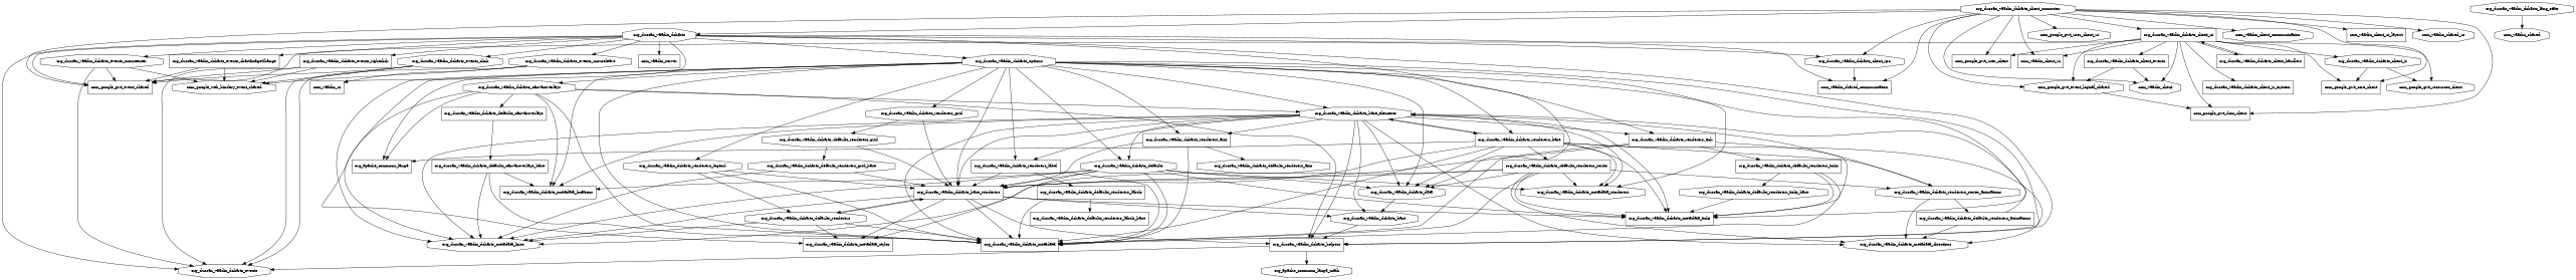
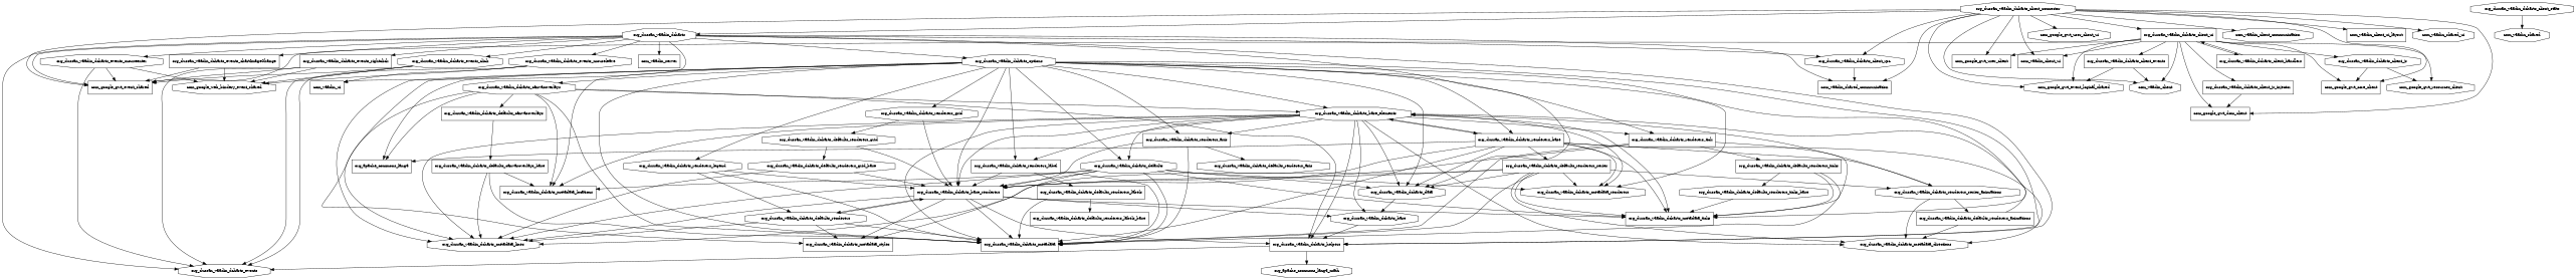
  digraph {
    node [fontsize=10.0 shape=octagon]
    com_google_gwt_event_shared [shape=box]
    org_dussan_vaadin_dcharts
    com_vaadin_server [shape=box]
    com_vaadin_shared_communication [shape=box]
    com_vaadin_ui [shape=box]
    org_dussan_vaadin_dcharts_client_rpc
    org_dussan_vaadin_dcharts_data
    org_dussan_vaadin_dcharts_events
    org_dussan_vaadin_dcharts_events_chartImageChange [shape=box]
    org_dussan_vaadin_dcharts_events_click
    org_dussan_vaadin_dcharts_events_mouseenter
    org_dussan_vaadin_dcharts_events_mouseleave
    org_dussan_vaadin_dcharts_events_rightclick [shape=box]
    org_dussan_vaadin_dcharts_helpers [shape=box]
    org_dussan_vaadin_dcharts_options
    org_dussan_vaadin_dcharts_base
    com_google_web_bindery_event_shared
    org_apache_commons_lang3_math
    org_dussan_vaadin_dcharts_base_elements
    org_dussan_vaadin_dcharts_base_renderers [shape=box]
    org_dussan_vaadin_dcharts_defaults
    org_dussan_vaadin_dcharts_metadata [shape=box]
    org_dussan_vaadin_dcharts_metadata_lines
    org_dussan_vaadin_dcharts_metadata_locations [shape=box]
    org_dussan_vaadin_dcharts_metadata_renderers
    org_dussan_vaadin_dcharts_metadata_ticks [shape=box]
    org_dussan_vaadin_dcharts_renderers_axis [shape=box]
    org_dussan_vaadin_dcharts_renderers_label [shape=box]
    n29 [label=org_dussan_vaadin_dcharts_renderers_base shape=box]
    org_dussan_vaadin_dcharts_renderers_tick [shape=box]
    org_dussan_vaadin_dcharts_metadata_styles [shape=box]
    org_dussan_vaadin_dcharts_canvasoverlays
    org_apache_commons_lang3 [shape=box]
    org_dussan_vaadin_dcharts_renderers_grid
    org_dussan_vaadin_dcharts_renderers_legend
    org_dussan_vaadin_dcharts_metadata_directions
    org_dussan_vaadin_dcharts_defaults_renderers
    org_dussan_vaadin_dcharts_defaults_renderers_axis
    org_dussan_vaadin_dcharts_defaults_renderers_labels [shape=box]
    org_dussan_vaadin_dcharts_defaults_renderers_series [shape=box]
    org_dussan_vaadin_dcharts_renderers_series_animations
    org_dussan_vaadin_dcharts_defaults_renderers_ticks [shape=box]
    org_dussan_vaadin_dcharts_defaults_canvasoverlays [shape=box]
    org_dussan_vaadin_dcharts_defaults_renderers_grid
    org_dussan_vaadin_dcharts_defaults_renderers_labels_base [shape=box]
    org_dussan_vaadin_dcharts_defaults_renderers_animations [shape=box]
    org_dussan_vaadin_dcharts_defaults_renderers_ticks_base
    org_dussan_vaadin_dcharts_defaults_canvasoverlays_base [shape=box]
    org_dussan_vaadin_dcharts_client_connector
    com_google_gwt_core_client [shape=box]
    com_google_gwt_dom_client [shape=box]
    com_google_gwt_event_logical_shared
    com_google_gwt_user_client [shape=box]
    com_google_gwt_user_client_ui
    com_vaadin_client
    com_vaadin_client_communication
    com_vaadin_client_ui [shape=box]
    com_vaadin_client_ui_layout [shape=box]
    com_vaadin_shared_ui
    org_dussan_vaadin_dcharts_client_ui [shape=box]
    org_dussan_vaadin_dcharts_client_events [shape=box]
    org_dussan_vaadin_dcharts_client_handlers [shape=box]
    org_dussan_vaadin_dcharts_client_js
    com_google_gwt_resources_client
    org_dussan_vaadin_dcharts_client_js_injector [shape=box]
-   org_dussan_vaadin_dcharts_client_state [label=org_dussan_vaadin_dcharts_lang_state]
+   org_dussan_vaadin_dcharts_client_state
    com_vaadin_shared
    org_dussan_vaadin_dcharts_defaults_renderers_grid_base
    org_dussan_vaadin_dcharts -> com_google_gwt_event_shared
    org_dussan_vaadin_dcharts -> com_vaadin_server
    org_dussan_vaadin_dcharts -> com_vaadin_shared_communication
    org_dussan_vaadin_dcharts -> com_vaadin_ui
    org_dussan_vaadin_dcharts -> org_dussan_vaadin_dcharts_client_rpc
    org_dussan_vaadin_dcharts -> org_dussan_vaadin_dcharts_data
    org_dussan_vaadin_dcharts -> org_dussan_vaadin_dcharts_events
    org_dussan_vaadin_dcharts -> org_dussan_vaadin_dcharts_events_chartImageChange
    org_dussan_vaadin_dcharts -> org_dussan_vaadin_dcharts_events_click
    org_dussan_vaadin_dcharts -> org_dussan_vaadin_dcharts_events_mouseenter
    org_dussan_vaadin_dcharts -> org_dussan_vaadin_dcharts_events_mouseleave
    org_dussan_vaadin_dcharts -> org_dussan_vaadin_dcharts_events_rightclick
    org_dussan_vaadin_dcharts -> org_dussan_vaadin_dcharts_helpers
    org_dussan_vaadin_dcharts -> org_dussan_vaadin_dcharts_options
    org_dussan_vaadin_dcharts_client_rpc -> com_vaadin_shared_communication
    org_dussan_vaadin_dcharts_data -> org_dussan_vaadin_dcharts_base
    org_dussan_vaadin_dcharts_events_chartImageChange -> com_google_gwt_event_shared
    org_dussan_vaadin_dcharts_events_chartImageChange -> com_google_web_bindery_event_shared
    org_dussan_vaadin_dcharts_events_click -> com_google_gwt_event_shared
    org_dussan_vaadin_dcharts_events_click -> org_dussan_vaadin_dcharts_events
    org_dussan_vaadin_dcharts_events_click -> com_google_web_bindery_event_shared
    org_dussan_vaadin_dcharts_events_mouseenter -> com_google_gwt_event_shared
    org_dussan_vaadin_dcharts_events_mouseenter -> org_dussan_vaadin_dcharts_events
    org_dussan_vaadin_dcharts_events_mouseenter -> com_google_web_bindery_event_shared
    org_dussan_vaadin_dcharts_events_mouseleave -> com_vaadin_ui
    org_dussan_vaadin_dcharts_events_mouseleave -> org_dussan_vaadin_dcharts_events
    org_dussan_vaadin_dcharts_events_mouseleave -> com_google_web_bindery_event_shared
    org_dussan_vaadin_dcharts_events_rightclick -> com_google_gwt_event_shared
    org_dussan_vaadin_dcharts_events_rightclick -> org_dussan_vaadin_dcharts_events
    org_dussan_vaadin_dcharts_events_rightclick -> com_google_web_bindery_event_shared
    org_dussan_vaadin_dcharts_helpers -> org_dussan_vaadin_dcharts_events
    org_dussan_vaadin_dcharts_helpers -> org_apache_commons_lang3_math
    org_dussan_vaadin_dcharts_options -> org_dussan_vaadin_dcharts_data
    org_dussan_vaadin_dcharts_options -> org_dussan_vaadin_dcharts_helpers
    org_dussan_vaadin_dcharts_options -> org_dussan_vaadin_dcharts_base_elements
    org_dussan_vaadin_dcharts_options -> org_dussan_vaadin_dcharts_base_renderers
    org_dussan_vaadin_dcharts_options -> org_dussan_vaadin_dcharts_defaults
    org_dussan_vaadin_dcharts_options -> org_dussan_vaadin_dcharts_metadata
    org_dussan_vaadin_dcharts_options -> org_dussan_vaadin_dcharts_metadata_lines
    org_dussan_vaadin_dcharts_options -> org_dussan_vaadin_dcharts_metadata_locations
    org_dussan_vaadin_dcharts_options -> org_dussan_vaadin_dcharts_metadata_renderers
    org_dussan_vaadin_dcharts_options -> org_dussan_vaadin_dcharts_metadata_ticks
    org_dussan_vaadin_dcharts_options -> org_dussan_vaadin_dcharts_renderers_axis
    org_dussan_vaadin_dcharts_options -> org_dussan_vaadin_dcharts_renderers_label
    org_dussan_vaadin_dcharts_options -> n29
    org_dussan_vaadin_dcharts_options -> org_dussan_vaadin_dcharts_renderers_tick
    org_dussan_vaadin_dcharts_options -> org_dussan_vaadin_dcharts_metadata_styles
    org_dussan_vaadin_dcharts_options -> org_dussan_vaadin_dcharts_canvasoverlays
    org_dussan_vaadin_dcharts_options -> org_apache_commons_lang3
    org_dussan_vaadin_dcharts_options -> org_dussan_vaadin_dcharts_renderers_grid
    org_dussan_vaadin_dcharts_options -> org_dussan_vaadin_dcharts_renderers_legend
    org_dussan_vaadin_dcharts_base -> org_dussan_vaadin_dcharts_helpers
    org_dussan_vaadin_dcharts_base_elements -> org_dussan_vaadin_dcharts_data
    org_dussan_vaadin_dcharts_base_elements -> org_dussan_vaadin_dcharts_helpers
    org_dussan_vaadin_dcharts_base_elements -> org_dussan_vaadin_dcharts_base
    org_dussan_vaadin_dcharts_base_elements -> org_dussan_vaadin_dcharts_base_renderers
    org_dussan_vaadin_dcharts_base_elements -> org_dussan_vaadin_dcharts_defaults
    org_dussan_vaadin_dcharts_base_elements -> org_dussan_vaadin_dcharts_metadata
    org_dussan_vaadin_dcharts_base_elements -> org_dussan_vaadin_dcharts_metadata_lines
    org_dussan_vaadin_dcharts_base_elements -> org_dussan_vaadin_dcharts_metadata_locations
    org_dussan_vaadin_dcharts_base_elements -> org_dussan_vaadin_dcharts_metadata_renderers
    org_dussan_vaadin_dcharts_base_elements -> org_dussan_vaadin_dcharts_metadata_ticks
    org_dussan_vaadin_dcharts_base_elements -> org_dussan_vaadin_dcharts_renderers_axis
    org_dussan_vaadin_dcharts_base_elements -> org_dussan_vaadin_dcharts_renderers_label
    org_dussan_vaadin_dcharts_base_elements -> n29
    org_dussan_vaadin_dcharts_base_elements -> org_dussan_vaadin_dcharts_renderers_tick
    org_dussan_vaadin_dcharts_base_elements -> org_dussan_vaadin_dcharts_metadata_directions
    org_dussan_vaadin_dcharts_base_renderers -> org_dussan_vaadin_dcharts_helpers
    org_dussan_vaadin_dcharts_base_renderers -> org_dussan_vaadin_dcharts_base
    org_dussan_vaadin_dcharts_base_renderers -> org_dussan_vaadin_dcharts_metadata
    org_dussan_vaadin_dcharts_base_renderers -> org_dussan_vaadin_dcharts_metadata_lines
    org_dussan_vaadin_dcharts_base_renderers -> org_dussan_vaadin_dcharts_metadata_ticks
    org_dussan_vaadin_dcharts_base_renderers -> org_dussan_vaadin_dcharts_metadata_styles
    org_dussan_vaadin_dcharts_base_renderers -> org_dussan_vaadin_dcharts_defaults_renderers
    org_dussan_vaadin_dcharts_defaults -> org_dussan_vaadin_dcharts_data
    org_dussan_vaadin_dcharts_defaults -> org_dussan_vaadin_dcharts_base_renderers
    org_dussan_vaadin_dcharts_defaults -> org_dussan_vaadin_dcharts_metadata
    org_dussan_vaadin_dcharts_defaults -> org_dussan_vaadin_dcharts_metadata_lines
    org_dussan_vaadin_dcharts_defaults -> org_dussan_vaadin_dcharts_metadata_locations
    org_dussan_vaadin_dcharts_defaults -> org_dussan_vaadin_dcharts_metadata_renderers
    org_dussan_vaadin_dcharts_defaults -> org_dussan_vaadin_dcharts_metadata_ticks
    org_dussan_vaadin_dcharts_defaults -> org_dussan_vaadin_dcharts_metadata_styles
    org_dussan_vaadin_dcharts_renderers_axis -> org_dussan_vaadin_dcharts_base_renderers
    org_dussan_vaadin_dcharts_renderers_axis -> org_dussan_vaadin_dcharts_metadata
    org_dussan_vaadin_dcharts_renderers_axis -> org_dussan_vaadin_dcharts_defaults_renderers_axis
    org_dussan_vaadin_dcharts_renderers_label -> org_dussan_vaadin_dcharts_base_renderers
    org_dussan_vaadin_dcharts_renderers_label -> org_dussan_vaadin_dcharts_metadata
    org_dussan_vaadin_dcharts_renderers_label -> org_dussan_vaadin_dcharts_defaults_renderers_labels
    n29 -> org_dussan_vaadin_dcharts_data
    n29 -> org_dussan_vaadin_dcharts_base_elements
    n29 -> org_dussan_vaadin_dcharts_base_renderers
    n29 -> org_dussan_vaadin_dcharts_metadata
    n29 -> org_dussan_vaadin_dcharts_metadata_renderers
    n29 -> org_dussan_vaadin_dcharts_metadata_ticks
    n29 -> org_apache_commons_lang3
    n29 -> org_dussan_vaadin_dcharts_metadata_directions
    n29 -> org_dussan_vaadin_dcharts_defaults_renderers_series
    n29 -> org_dussan_vaadin_dcharts_renderers_series_animations
    org_dussan_vaadin_dcharts_renderers_tick -> org_dussan_vaadin_dcharts_base_renderers
    org_dussan_vaadin_dcharts_renderers_tick -> org_dussan_vaadin_dcharts_metadata
    org_dussan_vaadin_dcharts_renderers_tick -> org_dussan_vaadin_dcharts_metadata_ticks
    org_dussan_vaadin_dcharts_renderers_tick -> org_dussan_vaadin_dcharts_defaults_renderers_ticks
    org_dussan_vaadin_dcharts_canvasoverlays -> org_dussan_vaadin_dcharts_helpers
    org_dussan_vaadin_dcharts_canvasoverlays -> org_dussan_vaadin_dcharts_base_elements
    org_dussan_vaadin_dcharts_canvasoverlays -> org_dussan_vaadin_dcharts_metadata
    org_dussan_vaadin_dcharts_canvasoverlays -> org_dussan_vaadin_dcharts_metadata_lines
    org_dussan_vaadin_dcharts_canvasoverlays -> org_dussan_vaadin_dcharts_metadata_locations
    org_dussan_vaadin_dcharts_canvasoverlays -> org_apache_commons_lang3
    org_dussan_vaadin_dcharts_canvasoverlays -> org_dussan_vaadin_dcharts_defaults_canvasoverlays
    org_dussan_vaadin_dcharts_renderers_grid -> org_dussan_vaadin_dcharts_base_renderers
    org_dussan_vaadin_dcharts_renderers_grid -> org_dussan_vaadin_dcharts_defaults_renderers_grid
    org_dussan_vaadin_dcharts_renderers_legend -> org_dussan_vaadin_dcharts_base_renderers
    org_dussan_vaadin_dcharts_renderers_legend -> org_dussan_vaadin_dcharts_metadata
    org_dussan_vaadin_dcharts_renderers_legend -> org_dussan_vaadin_dcharts_defaults_renderers
    org_dussan_vaadin_dcharts_defaults_renderers -> org_dussan_vaadin_dcharts_base_renderers
    org_dussan_vaadin_dcharts_defaults_renderers -> org_dussan_vaadin_dcharts_metadata
    org_dussan_vaadin_dcharts_defaults_renderers -> org_dussan_vaadin_dcharts_metadata_lines
    org_dussan_vaadin_dcharts_defaults_renderers -> org_dussan_vaadin_dcharts_metadata_styles
    org_dussan_vaadin_dcharts_defaults_renderers_labels -> org_dussan_vaadin_dcharts_metadata
    org_dussan_vaadin_dcharts_defaults_renderers_labels -> org_dussan_vaadin_dcharts_defaults_renderers_labels_base
    org_dussan_vaadin_dcharts_defaults_renderers_series -> org_dussan_vaadin_dcharts_data
    org_dussan_vaadin_dcharts_defaults_renderers_series -> org_dussan_vaadin_dcharts_base_renderers
    org_dussan_vaadin_dcharts_defaults_renderers_series -> org_dussan_vaadin_dcharts_metadata
    org_dussan_vaadin_dcharts_defaults_renderers_series -> org_dussan_vaadin_dcharts_metadata_lines
    org_dussan_vaadin_dcharts_defaults_renderers_series -> org_dussan_vaadin_dcharts_metadata_renderers
    org_dussan_vaadin_dcharts_defaults_renderers_series -> org_dussan_vaadin_dcharts_metadata_ticks
    org_dussan_vaadin_dcharts_defaults_renderers_series -> org_dussan_vaadin_dcharts_metadata_directions
    org_dussan_vaadin_dcharts_defaults_renderers_series -> org_dussan_vaadin_dcharts_renderers_series_animations
    org_dussan_vaadin_dcharts_renderers_series_animations -> org_dussan_vaadin_dcharts_base_elements
    org_dussan_vaadin_dcharts_renderers_series_animations -> org_dussan_vaadin_dcharts_metadata_directions
    org_dussan_vaadin_dcharts_renderers_series_animations -> org_dussan_vaadin_dcharts_defaults_renderers_animations
    org_dussan_vaadin_dcharts_defaults_renderers_ticks -> org_dussan_vaadin_dcharts_metadata
    org_dussan_vaadin_dcharts_defaults_renderers_ticks -> org_dussan_vaadin_dcharts_metadata_ticks
    org_dussan_vaadin_dcharts_defaults_renderers_ticks -> org_dussan_vaadin_dcharts_defaults_renderers_ticks_base
    org_dussan_vaadin_dcharts_defaults_canvasoverlays -> org_dussan_vaadin_dcharts_defaults_canvasoverlays_base
    org_dussan_vaadin_dcharts_defaults_renderers_grid -> org_dussan_vaadin_dcharts_base_renderers
    org_dussan_vaadin_dcharts_defaults_renderers_grid -> org_dussan_vaadin_dcharts_defaults_renderers_grid_base
    org_dussan_vaadin_dcharts_defaults_renderers_animations -> org_dussan_vaadin_dcharts_base_elements
    org_dussan_vaadin_dcharts_defaults_renderers_animations -> org_dussan_vaadin_dcharts_metadata_directions
    org_dussan_vaadin_dcharts_defaults_renderers_ticks_base -> org_dussan_vaadin_dcharts_metadata_ticks
    org_dussan_vaadin_dcharts_defaults_canvasoverlays_base -> org_dussan_vaadin_dcharts_metadata
    org_dussan_vaadin_dcharts_defaults_canvasoverlays_base -> org_dussan_vaadin_dcharts_metadata_lines
    org_dussan_vaadin_dcharts_defaults_canvasoverlays_base -> org_dussan_vaadin_dcharts_metadata_locations
    org_dussan_vaadin_dcharts_client_connector -> com_google_gwt_event_shared
    org_dussan_vaadin_dcharts_client_connector -> org_dussan_vaadin_dcharts
    org_dussan_vaadin_dcharts_client_connector -> com_vaadin_shared_communication
    org_dussan_vaadin_dcharts_client_connector -> org_dussan_vaadin_dcharts_client_rpc
    org_dussan_vaadin_dcharts_client_connector -> com_google_gwt_core_client
    org_dussan_vaadin_dcharts_client_connector -> com_google_gwt_dom_client
    org_dussan_vaadin_dcharts_client_connector -> com_google_gwt_event_logical_shared
    org_dussan_vaadin_dcharts_client_connector -> com_google_gwt_user_client
    org_dussan_vaadin_dcharts_client_connector -> com_google_gwt_user_client_ui
    org_dussan_vaadin_dcharts_client_connector -> com_vaadin_client
    org_dussan_vaadin_dcharts_client_connector -> com_vaadin_client_communication
    org_dussan_vaadin_dcharts_client_connector -> com_vaadin_client_ui
    org_dussan_vaadin_dcharts_client_connector -> com_vaadin_client_ui_layout
    org_dussan_vaadin_dcharts_client_connector -> com_vaadin_shared_ui
    org_dussan_vaadin_dcharts_client_connector -> org_dussan_vaadin_dcharts_client_ui
    org_dussan_vaadin_dcharts_client_ui -> com_google_gwt_event_shared
    org_dussan_vaadin_dcharts_client_ui -> com_google_gwt_core_client
    org_dussan_vaadin_dcharts_client_ui -> com_google_gwt_dom_client
    org_dussan_vaadin_dcharts_client_ui -> com_google_gwt_event_logical_shared
    org_dussan_vaadin_dcharts_client_ui -> com_google_gwt_user_client
    org_dussan_vaadin_dcharts_client_ui -> com_vaadin_client
    org_dussan_vaadin_dcharts_client_ui -> com_vaadin_client_ui
    org_dussan_vaadin_dcharts_client_ui -> org_dussan_vaadin_dcharts_client_events
    org_dussan_vaadin_dcharts_client_ui -> org_dussan_vaadin_dcharts_client_handlers
    org_dussan_vaadin_dcharts_client_ui -> org_dussan_vaadin_dcharts_client_js
    org_dussan_vaadin_dcharts_client_ui -> com_google_gwt_resources_client
    org_dussan_vaadin_dcharts_client_ui -> org_dussan_vaadin_dcharts_client_js_injector
    org_dussan_vaadin_dcharts_client_events -> com_google_gwt_event_logical_shared
    org_dussan_vaadin_dcharts_client_events -> com_vaadin_client
    org_dussan_vaadin_dcharts_client_handlers -> org_dussan_vaadin_dcharts_client_ui
    org_dussan_vaadin_dcharts_client_js -> com_google_gwt_core_client
    org_dussan_vaadin_dcharts_client_js -> com_google_gwt_resources_client
-   com_google_gwt_event_logical_shared -> com_google_gwt_dom_client
+   org_dussan_vaadin_dcharts_client_js_injector -> com_google_gwt_dom_client
    org_dussan_vaadin_dcharts_client_state -> com_vaadin_shared
    org_dussan_vaadin_dcharts_defaults_renderers_grid_base -> org_dussan_vaadin_dcharts_base_renderers
    org_dussan_vaadin_dcharts_defaults_renderers_grid_base -> org_dussan_vaadin_dcharts_metadata_lines
  }
